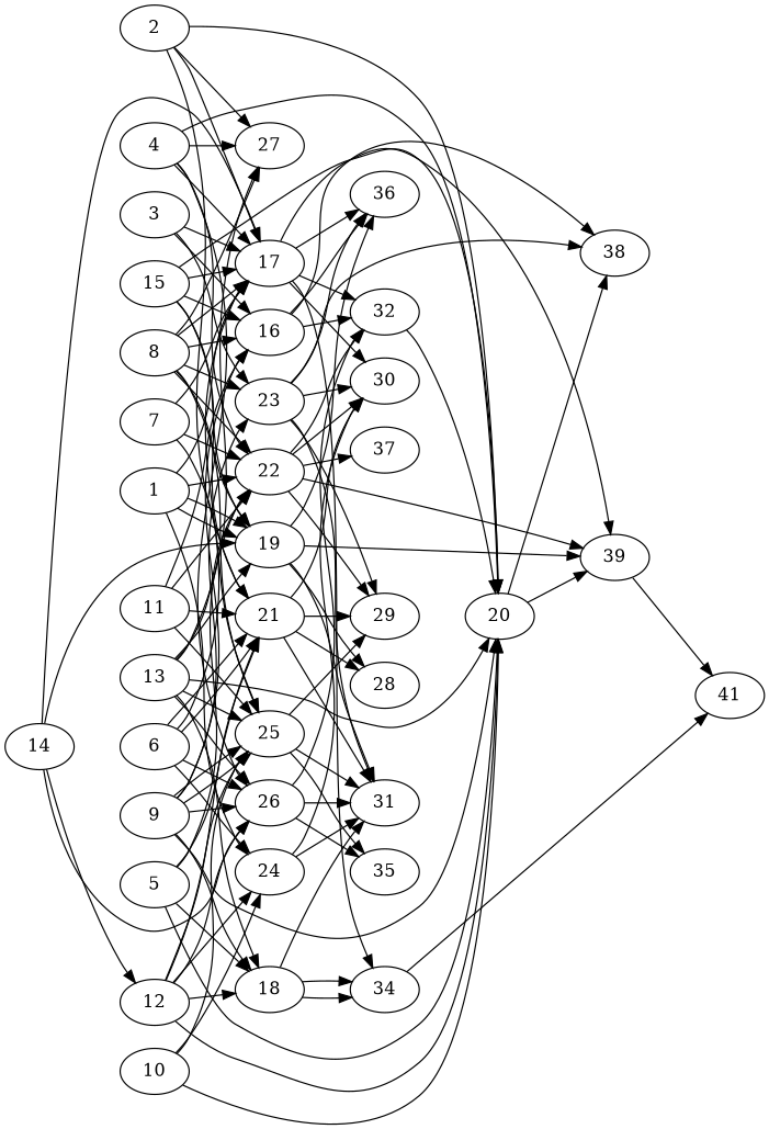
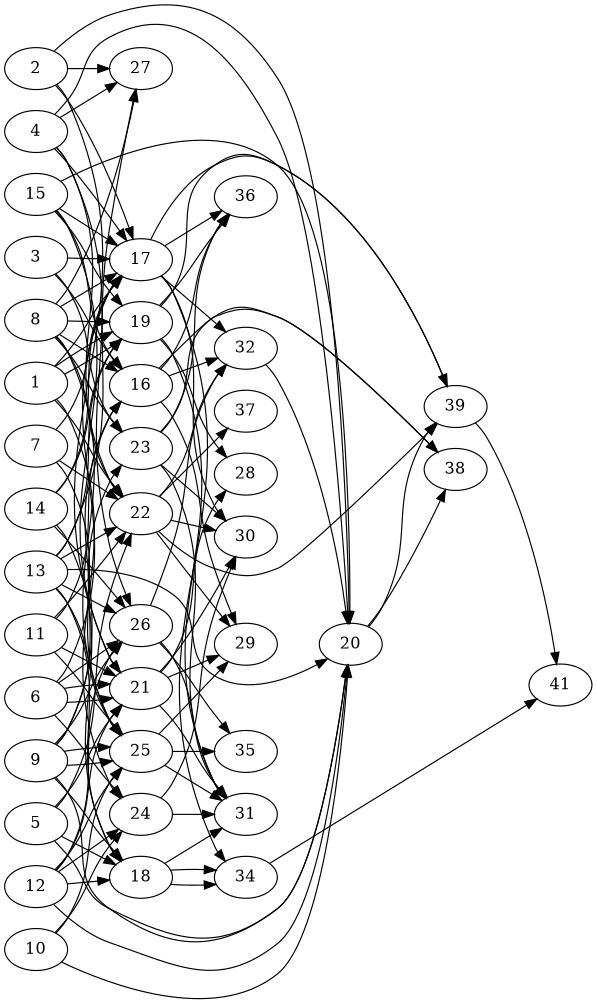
  digraph {
    rankdir=LR
    node [alpha=0.16]
    1 [alpha=0.01 expect_size=33836032]
    17 [alpha=0.09 expect_size=34321408]
    19 [alpha=0.20 expect_size=18670592]
    22 [alpha=0.13 expect_size=21895168]
    24 [alpha=0.12 expect_size=9535488]
    32 [alpha=0.15 expect_size=36843520]
    36 [alpha=0.09 expect_size=46995456]
    30 [alpha=0.11 expect_size=17413120]
    34 [expect_size=22528000]
    39 [alpha=0.02 expect_size=49494016]
    31 [alpha=0.08 expect_size=45733888]
    28 [alpha=0.19 expect_size=26518528]
    29 [alpha=0.03 expect_size=17660928]
    37 [alpha=0.02 expect_size=39245824]
    20 [alpha=0.12 expect_size=41425920]
    n16 [alpha=0.20 expect_size=8423424 label=41]
    2 [alpha=0.18 expect_size=35336192]
    21 [expect_size=36689920]
    27 [alpha=0.05 expect_size=5325824]
    38 [alpha=0.19 expect_size=51441664]
    3 [alpha=0.05 expect_size=30057472]
    16 [alpha=0.19 expect_size=27865088]
    23 [alpha=0.01 expect_size=12593152]
    4 [alpha=0.12 expect_size=14871552]
    26 [alpha=0.17 expect_size=7665664]
    35 [alpha=0.08 expect_size=51547136]
    5 [alpha=0.05 expect_size=38715392]
    18 [expect_size=13172736]
    6 [alpha=0.03 expect_size=35615744]
    7 [alpha=0.11 expect_size=28385280]
    25 [alpha=0.18 expect_size=28824576]
    8 [alpha=0.02 expect_size=18338816]
    9 [alpha=0.10 expect_size=27450368]
    10 [alpha=0.18 expect_size=16159744]
    11 [alpha=0.14 expect_size=26219520]
    12 [expect_size=28832768]
    13 [alpha=0.19 expect_size=22987776]
    14 [alpha=0.08 expect_size=35187712]
    15 [alpha=0.11 expect_size=15783936]
    1 -> 17
    1 -> 19
    1 -> 19
    1 -> 22
    1 -> 24
    17 -> 32
    17 -> 36
    17 -> 30
    17 -> 34
    17 -> 39
    19 -> 36
    19 -> 39
    19 -> 31
    19 -> 28
    22 -> 32
    22 -> 30
    22 -> 39
    22 -> 29
    22 -> 37
    24 -> 30
    24 -> 31
    32 -> 20
    34 -> n16
    39 -> n16
    20 -> 39
    20 -> 38
    2 -> 17
    2 -> 20
    2 -> 21
    2 -> 27
    21 -> 30
    21 -> 31
    21 -> 28
    21 -> 29
    3 -> 17
    3 -> 16
    3 -> 23
    16 -> 32
    16 -> 36
-   23 -> 29
+   16 -> 29
    16 -> 38
    23 -> 36
    23 -> 30
    23 -> 31
    23 -> 38
    4 -> 17
    4 -> 22
    4 -> 20
    4 -> 27
    4 -> 26
    26 -> 32
    26 -> 31
    26 -> 35
    5 -> 22
    5 -> 20
    5 -> 21
    5 -> 18
    18 -> 34
    18 -> 34
    18 -> 31
    6 -> 17
    6 -> 24
    6 -> 21
    6 -> 21
    6 -> 26
    7 -> 17
    7 -> 22
    7 -> 25
    25 -> 31
    25 -> 29
    25 -> 35
    8 -> 17
    8 -> 19
    8 -> 22
    8 -> 27
    8 -> 16
    8 -> 23
    8 -> 25
    9 -> 20
    9 -> 16
    9 -> 23
    9 -> 26
    9 -> 18
    9 -> 25
    9 -> 25
    10 -> 24
    10 -> 20
    10 -> 25
    11 -> 22
    11 -> 21
    11 -> 16
    11 -> 25
    12 -> 24
    12 -> 20
    12 -> 21
    12 -> 26
    12 -> 18
    12 -> 25
    13 -> 19
    13 -> 22
    13 -> 20
    13 -> 27
    13 -> 26
    13 -> 18
    13 -> 25
    14 -> 17
    14 -> 19
    14 -> 26
-   14 -> 12
+   14 -> 18
    15 -> 17
    15 -> 19
    15 -> 20
    15 -> 21
    15 -> 16
  }
